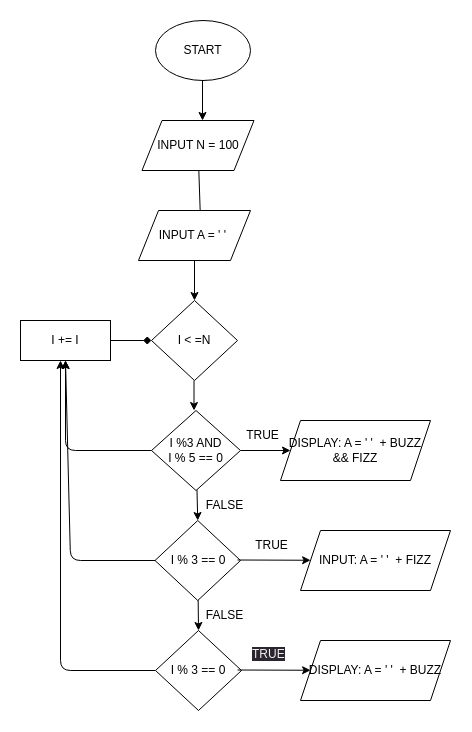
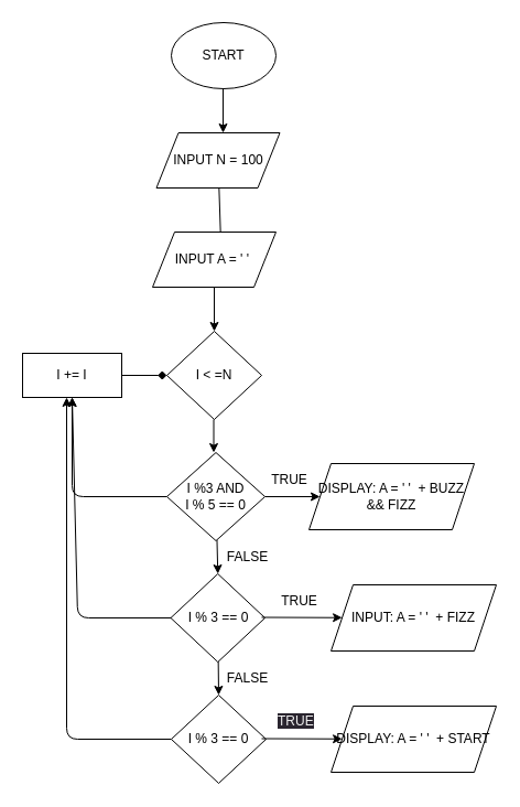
  <mxCell id="0" />
  <mxCell id="1" parent="0" />
  <mxCell id="2" value="START" style="ellipse;whiteSpace=wrap;html=1;" vertex="1" parent="1"><mxGeometry x="155" y="20" width="95" height="60" as="geometry" /></mxCell>
  <mxCell id="3" style="edgeStyle=none;html=1;" edge="1" parent="1" source="4"><mxGeometry relative="1" as="geometry"><mxPoint x="200" y="220" as="targetPoint" /></mxGeometry></mxCell>
  <mxCell id="4" value="INPUT N = 100" style="shape=parallelogram;perimeter=parallelogramPerimeter;whiteSpace=wrap;html=1;fixedSize=1;" vertex="1" parent="1"><mxGeometry x="141.5" y="120" width="112" height="50" as="geometry" /></mxCell>
  <mxCell id="5" style="edgeStyle=none;html=1;entryX=0.5;entryY=0;entryDx=0;entryDy=0;" edge="1" parent="1" source="6" target="7"><mxGeometry relative="1" as="geometry" /></mxCell>
  <mxCell id="6" value="INPUT A = ' '&amp;nbsp;" style="shape=parallelogram;perimeter=parallelogramPerimeter;whiteSpace=wrap;html=1;fixedSize=1;" vertex="1" parent="1"><mxGeometry x="138" y="210" width="112" height="50" as="geometry" /></mxCell>
  <mxCell id="7" value="I &amp;lt; =N" style="rhombus;whiteSpace=wrap;html=1;" vertex="1" parent="1"><mxGeometry x="151" y="300" width="86" height="80" as="geometry" /></mxCell>
  <mxCell id="8" value="" style="endArrow=classic;html=1;" edge="1" parent="1"><mxGeometry width="50" height="50" relative="1" as="geometry"><mxPoint x="193.5" y="380" as="sourcePoint" /><mxPoint x="193.5" y="410" as="targetPoint" /></mxGeometry></mxCell>
  <mxCell id="9" style="edgeStyle=none;html=1;entryX=0;entryY=0.5;entryDx=0;entryDy=0;" edge="1" parent="1" source="12" target="13"><mxGeometry relative="1" as="geometry" /></mxCell>
  <mxCell id="10" style="edgeStyle=none;html=1;entryX=0.5;entryY=0;entryDx=0;entryDy=0;" edge="1" parent="1" source="12" target="17"><mxGeometry relative="1" as="geometry" /></mxCell>
  <mxCell id="11" style="edgeStyle=none;html=1;entryX=0.5;entryY=1;entryDx=0;entryDy=0;" edge="1" parent="1" source="12" target="30"><mxGeometry relative="1" as="geometry"><Array as="points"><mxPoint x="65" y="450" /></Array></mxGeometry></mxCell>
  <mxCell id="12" value="I %3 AND&lt;br&gt;I % 5 == 0" style="rhombus;whiteSpace=wrap;html=1;" vertex="1" parent="1"><mxGeometry x="151" y="410" width="89" height="80" as="geometry" /></mxCell>
  <mxCell id="13" value="DISPLAY: A = ' '&amp;nbsp; + BUZZ &amp;amp;&amp;amp; FIZZ" style="shape=parallelogram;perimeter=parallelogramPerimeter;whiteSpace=wrap;html=1;fixedSize=1;" vertex="1" parent="1"><mxGeometry x="280" y="420" width="150" height="60" as="geometry" /></mxCell>
  <mxCell id="14" value="TRUE" style="text;html=1;align=center;verticalAlign=middle;resizable=0;points=[];autosize=1;strokeColor=none;fillColor=none;" vertex="1" parent="1"><mxGeometry x="232" y="420" width="60" height="30" as="geometry" /></mxCell>
  <mxCell id="15" style="edgeStyle=none;html=1;entryX=0.5;entryY=0;entryDx=0;entryDy=0;" edge="1" parent="1" source="17" target="25"><mxGeometry relative="1" as="geometry" /></mxCell>
  <mxCell id="16" style="edgeStyle=none;html=1;exitX=0;exitY=0.5;exitDx=0;exitDy=0;entryX=0.5;entryY=1;entryDx=0;entryDy=0;" edge="1" parent="1" source="17" target="30"><mxGeometry relative="1" as="geometry"><Array as="points"><mxPoint x="70" y="560" /></Array></mxGeometry></mxCell>
  <mxCell id="17" value="I % 3 == 0" style="rhombus;whiteSpace=wrap;html=1;" vertex="1" parent="1"><mxGeometry x="154.5" y="520" width="85.5" height="80" as="geometry" /></mxCell>
  <mxCell id="18" value="FALSE" style="text;html=1;align=center;verticalAlign=middle;resizable=0;points=[];autosize=1;strokeColor=none;fillColor=none;" vertex="1" parent="1"><mxGeometry x="193.5" y="490" width="60" height="30" as="geometry" /></mxCell>
  <mxCell id="19" value="TRUE" style="text;html=1;align=center;verticalAlign=middle;resizable=0;points=[];autosize=1;strokeColor=none;fillColor=none;" vertex="1" parent="1"><mxGeometry x="241" y="530" width="60" height="30" as="geometry" /></mxCell>
  <mxCell id="20" value="INPUT: A = ' '&amp;nbsp; + FIZZ" style="shape=parallelogram;perimeter=parallelogramPerimeter;whiteSpace=wrap;html=1;fixedSize=1;" vertex="1" parent="1"><mxGeometry x="300" y="530" width="150" height="60" as="geometry" /></mxCell>
  <mxCell id="21" value="FALSE" style="text;html=1;align=center;verticalAlign=middle;resizable=0;points=[];autosize=1;strokeColor=none;fillColor=none;" vertex="1" parent="1"><mxGeometry x="193.5" y="600" width="60" height="30" as="geometry" /></mxCell>
  <mxCell id="22" value="&lt;span style=&quot;color: rgb(240, 240, 240); font-family: Helvetica; font-size: 12px; font-style: normal; font-variant-ligatures: normal; font-variant-caps: normal; font-weight: 400; letter-spacing: normal; orphans: 2; text-align: center; text-indent: 0px; text-transform: none; widows: 2; word-spacing: 0px; -webkit-text-stroke-width: 0px; background-color: rgb(42, 37, 47); text-decoration-thickness: initial; text-decoration-style: initial; text-decoration-color: initial; float: none; display: inline !important;&quot;&gt;TRUE&lt;/span&gt;" style="text;whiteSpace=wrap;html=1;" vertex="1" parent="1"><mxGeometry x="250" y="640" width="50" height="20" as="geometry" /></mxCell>
- <mxCell id="23" value="DISPLAY: A = ' '&amp;nbsp; + BUZZ" style="shape=parallelogram;perimeter=parallelogramPerimeter;whiteSpace=wrap;html=1;fixedSize=1;" vertex="1" parent="1"><mxGeometry x="300" y="640" width="150" height="60" as="geometry" /></mxCell>
+ <mxCell id="23" value="DISPLAY: A = ' '&amp;nbsp; + START" style="shape=parallelogram;perimeter=parallelogramPerimeter;whiteSpace=wrap;html=1;fixedSize=1;" vertex="1" parent="1"><mxGeometry x="300" y="640" width="150" height="60" as="geometry" /></mxCell>
  <mxCell id="24" style="edgeStyle=none;html=1;" edge="1" parent="1" source="25"><mxGeometry relative="1" as="geometry"><mxPoint x="60" y="360" as="targetPoint" /><Array as="points"><mxPoint x="60" y="670" /></Array></mxGeometry></mxCell>
  <mxCell id="25" value="I % 3 == 0" style="rhombus;whiteSpace=wrap;html=1;" vertex="1" parent="1"><mxGeometry x="155" y="630" width="86" height="80" as="geometry" /></mxCell>
  <mxCell id="26" value="" style="endArrow=classic;html=1;" edge="1" parent="1"><mxGeometry width="50" height="50" relative="1" as="geometry"><mxPoint x="202" y="80" as="sourcePoint" /><mxPoint x="202" y="120" as="targetPoint" /></mxGeometry></mxCell>
  <mxCell id="27" style="edgeStyle=none;html=1;" edge="1" parent="1" target="20"><mxGeometry relative="1" as="geometry"><mxPoint x="237" y="559.5" as="sourcePoint" /><mxPoint x="287" y="559.5" as="targetPoint" /></mxGeometry></mxCell>
  <mxCell id="28" style="edgeStyle=none;html=1;" edge="1" parent="1"><mxGeometry relative="1" as="geometry"><mxPoint x="237" y="669.5" as="sourcePoint" /><mxPoint x="310.078" y="669.765" as="targetPoint" /></mxGeometry></mxCell>
  <mxCell id="29" style="edgeStyle=none;html=1;entryX=0;entryY=0.5;entryDx=0;entryDy=0;endArrow=diamond;" edge="1" parent="1" source="30" target="7"><mxGeometry relative="1" as="geometry" /></mxCell>
  <mxCell id="30" value="I += I" style="rounded=0;whiteSpace=wrap;html=1;" vertex="1" parent="1"><mxGeometry x="20" y="320" width="90" height="40" as="geometry" /></mxCell>
